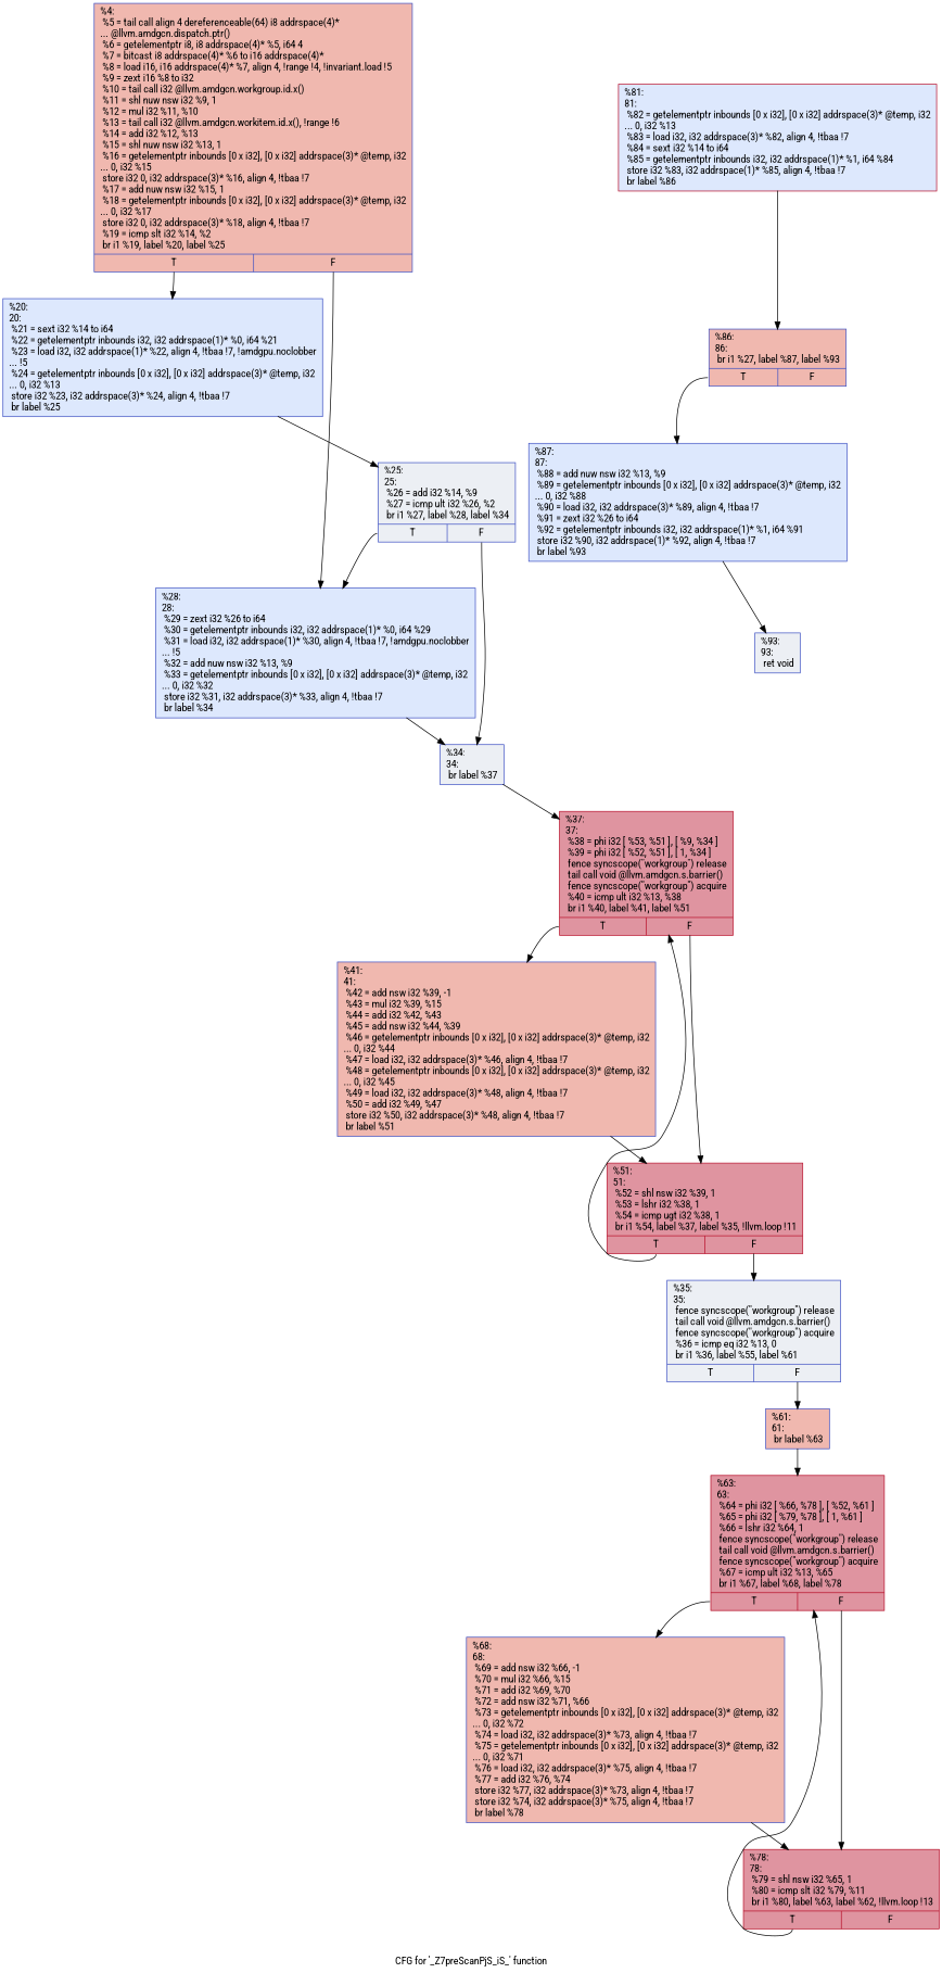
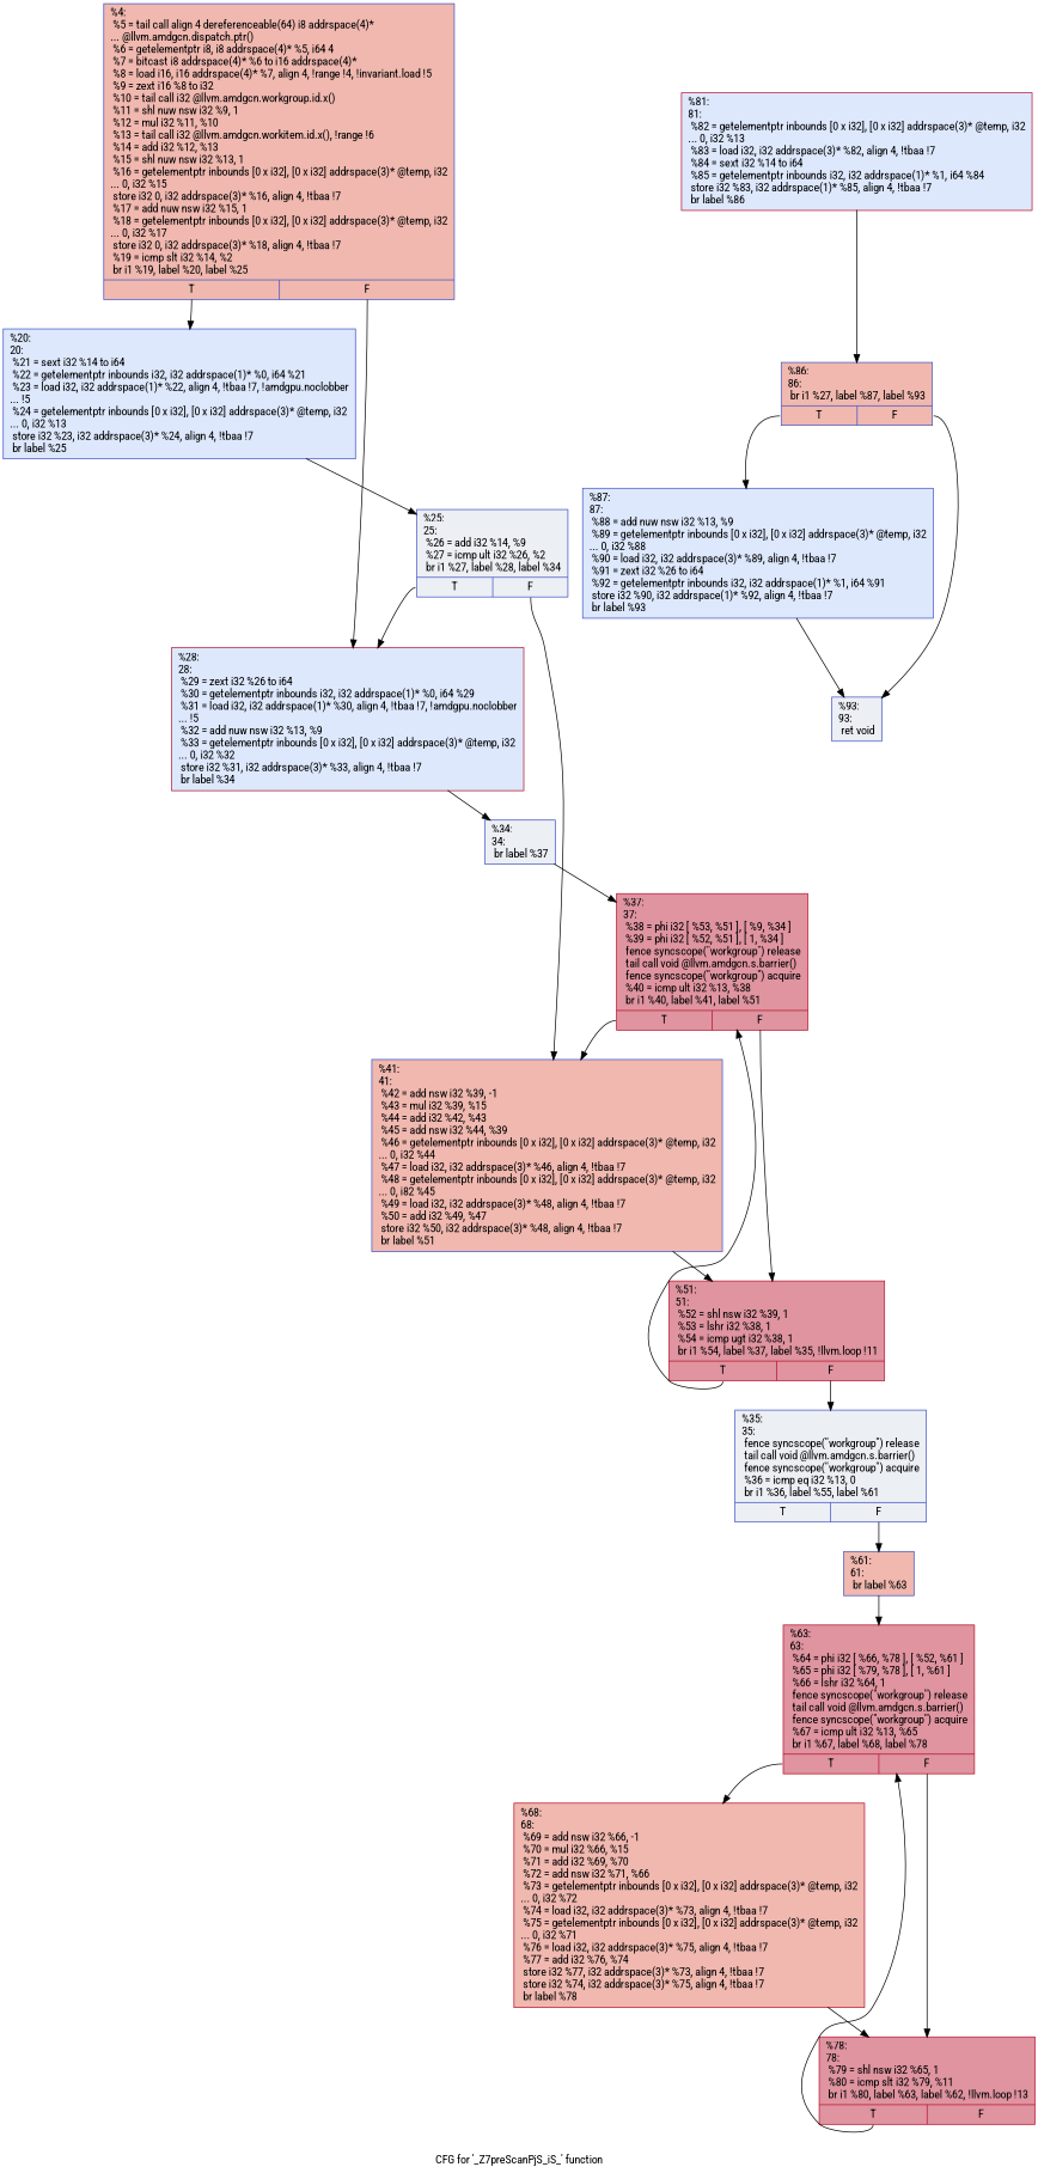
  digraph {
    fontname="Roboto Condensed"
    label="CFG for '_Z7preScanPjS_iS_' function"
    node [color="#3d50c3ff" fillcolor="#dc5d4a70" fontname="Roboto Condensed" shape=record style=filled]
    edge [fontname="Roboto Condensed"]
    n1 [label="{%4:\l  %5 = tail call align 4 dereferenceable(64) i8 addrspace(4)*\l... @llvm.amdgcn.dispatch.ptr()\l  %6 = getelementptr i8, i8 addrspace(4)* %5, i64 4\l  %7 = bitcast i8 addrspace(4)* %6 to i16 addrspace(4)*\l  %8 = load i16, i16 addrspace(4)* %7, align 4, !range !4, !invariant.load !5\l  %9 = zext i16 %8 to i32\l  %10 = tail call i32 @llvm.amdgcn.workgroup.id.x()\l  %11 = shl nuw nsw i32 %9, 1\l  %12 = mul i32 %11, %10\l  %13 = tail call i32 @llvm.amdgcn.workitem.id.x(), !range !6\l  %14 = add i32 %12, %13\l  %15 = shl nuw nsw i32 %13, 1\l  %16 = getelementptr inbounds [0 x i32], [0 x i32] addrspace(3)* @temp, i32\l... 0, i32 %15\l  store i32 0, i32 addrspace(3)* %16, align 4, !tbaa !7\l  %17 = add nuw nsw i32 %15, 1\l  %18 = getelementptr inbounds [0 x i32], [0 x i32] addrspace(3)* @temp, i32\l... 0, i32 %17\l  store i32 0, i32 addrspace(3)* %18, align 4, !tbaa !7\l  %19 = icmp slt i32 %14, %2\l  br i1 %19, label %20, label %25\l|{<s0>T|<s1>F}}"]
    n2 [fillcolor="#b2ccfb70" label="{%20:\l20:                                               \l  %21 = sext i32 %14 to i64\l  %22 = getelementptr inbounds i32, i32 addrspace(1)* %0, i64 %21\l  %23 = load i32, i32 addrspace(1)* %22, align 4, !tbaa !7, !amdgpu.noclobber\l... !5\l  %24 = getelementptr inbounds [0 x i32], [0 x i32] addrspace(3)* @temp, i32\l... 0, i32 %13\l  store i32 %23, i32 addrspace(3)* %24, align 4, !tbaa !7\l  br label %25\l}"]
-   n3 [fillcolor="#b2ccfb70" label="{%28:\l28:                                               \l  %29 = zext i32 %26 to i64\l  %30 = getelementptr inbounds i32, i32 addrspace(1)* %0, i64 %29\l  %31 = load i32, i32 addrspace(1)* %30, align 4, !tbaa !7, !amdgpu.noclobber\l... !5\l  %32 = add nuw nsw i32 %13, %9\l  %33 = getelementptr inbounds [0 x i32], [0 x i32] addrspace(3)* @temp, i32\l... 0, i32 %32\l  store i32 %31, i32 addrspace(3)* %33, align 4, !tbaa !7\l  br label %34\l}"]
+   n3 [color="#b70d28ff" fillcolor="#b2ccfb70" label="{%28:\l28:                                               \l  %29 = zext i32 %26 to i64\l  %30 = getelementptr inbounds i32, i32 addrspace(1)* %0, i64 %29\l  %31 = load i32, i32 addrspace(1)* %30, align 4, !tbaa !7, !amdgpu.noclobber\l... !5\l  %32 = add nuw nsw i32 %13, %9\l  %33 = getelementptr inbounds [0 x i32], [0 x i32] addrspace(3)* @temp, i32\l... 0, i32 %32\l  store i32 %31, i32 addrspace(3)* %33, align 4, !tbaa !7\l  br label %34\l}"]
    n4 [fillcolor="#d4dbe670" label="{%25:\l25:                                               \l  %26 = add i32 %14, %9\l  %27 = icmp ult i32 %26, %2\l  br i1 %27, label %28, label %34\l|{<s0>T|<s1>F}}"]
    n5 [fillcolor="#d4dbe670" label="{%34:\l34:                                               \l  br label %37\l}"]
    n6 [color="#b70d28ff" fillcolor="#b70d2870" label="{%37:\l37:                                               \l  %38 = phi i32 [ %53, %51 ], [ %9, %34 ]\l  %39 = phi i32 [ %52, %51 ], [ 1, %34 ]\l  fence syncscope(\"workgroup\") release\l  tail call void @llvm.amdgcn.s.barrier()\l  fence syncscope(\"workgroup\") acquire\l  %40 = icmp ult i32 %13, %38\l  br i1 %40, label %41, label %51\l|{<s0>T|<s1>F}}"]
-   n7 [label="{%41:\l41:                                               \l  %42 = add nsw i32 %39, -1\l  %43 = mul i32 %39, %15\l  %44 = add i32 %42, %43\l  %45 = add nsw i32 %44, %39\l  %46 = getelementptr inbounds [0 x i32], [0 x i32] addrspace(3)* @temp, i32\l... 0, i32 %44\l  %47 = load i32, i32 addrspace(3)* %46, align 4, !tbaa !7\l  %48 = getelementptr inbounds [0 x i32], [0 x i32] addrspace(3)* @temp, i32\l... 0, i32 %45\l  %49 = load i32, i32 addrspace(3)* %48, align 4, !tbaa !7\l  %50 = add i32 %49, %47\l  store i32 %50, i32 addrspace(3)* %48, align 4, !tbaa !7\l  br label %51\l}"]
+   n7 [label="{%41:\l41:                                               \l  %42 = add nsw i32 %39, -1\l  %43 = mul i32 %39, %15\l  %44 = add i32 %42, %43\l  %45 = add nsw i32 %44, %39\l  %46 = getelementptr inbounds [0 x i32], [0 x i32] addrspace(3)* @temp, i32\l... 0, i32 %44\l  %47 = load i32, i32 addrspace(3)* %46, align 4, !tbaa !7\l  %48 = getelementptr inbounds [0 x i32], [0 x i32] addrspace(3)* @temp, i32\l... 0, i82 %45\l  %49 = load i32, i32 addrspace(3)* %48, align 4, !tbaa !7\l  %50 = add i32 %49, %47\l  store i32 %50, i32 addrspace(3)* %48, align 4, !tbaa !7\l  br label %51\l}"]
    n8 [color="#b70d28ff" fillcolor="#b70d2870" label="{%51:\l51:                                               \l  %52 = shl nsw i32 %39, 1\l  %53 = lshr i32 %38, 1\l  %54 = icmp ugt i32 %38, 1\l  br i1 %54, label %37, label %35, !llvm.loop !11\l|{<s0>T|<s1>F}}"]
    n9 [fillcolor="#d4dbe670" label="{%35:\l35:                                               \l  fence syncscope(\"workgroup\") release\l  tail call void @llvm.amdgcn.s.barrier()\l  fence syncscope(\"workgroup\") acquire\l  %36 = icmp eq i32 %13, 0\l  br i1 %36, label %55, label %61\l|{<s0>T|<s1>F}}"]
    n10 [label="{%61:\l61:                                               \l  br label %63\l}"]
    n11 [color="#b70d28ff" fillcolor="#b70d2870" label="{%63:\l63:                                               \l  %64 = phi i32 [ %66, %78 ], [ %52, %61 ]\l  %65 = phi i32 [ %79, %78 ], [ 1, %61 ]\l  %66 = lshr i32 %64, 1\l  fence syncscope(\"workgroup\") release\l  tail call void @llvm.amdgcn.s.barrier()\l  fence syncscope(\"workgroup\") acquire\l  %67 = icmp ult i32 %13, %65\l  br i1 %67, label %68, label %78\l|{<s0>T|<s1>F}}"]
-   n12 [label="{%68:\l68:                                               \l  %69 = add nsw i32 %66, -1\l  %70 = mul i32 %66, %15\l  %71 = add i32 %69, %70\l  %72 = add nsw i32 %71, %66\l  %73 = getelementptr inbounds [0 x i32], [0 x i32] addrspace(3)* @temp, i32\l... 0, i32 %72\l  %74 = load i32, i32 addrspace(3)* %73, align 4, !tbaa !7\l  %75 = getelementptr inbounds [0 x i32], [0 x i32] addrspace(3)* @temp, i32\l... 0, i32 %71\l  %76 = load i32, i32 addrspace(3)* %75, align 4, !tbaa !7\l  %77 = add i32 %76, %74\l  store i32 %77, i32 addrspace(3)* %73, align 4, !tbaa !7\l  store i32 %74, i32 addrspace(3)* %75, align 4, !tbaa !7\l  br label %78\l}"]
+   n12 [color="#b70d28ff" label="{%68:\l68:                                               \l  %69 = add nsw i32 %66, -1\l  %70 = mul i32 %66, %15\l  %71 = add i32 %69, %70\l  %72 = add nsw i32 %71, %66\l  %73 = getelementptr inbounds [0 x i32], [0 x i32] addrspace(3)* @temp, i32\l... 0, i32 %72\l  %74 = load i32, i32 addrspace(3)* %73, align 4, !tbaa !7\l  %75 = getelementptr inbounds [0 x i32], [0 x i32] addrspace(3)* @temp, i32\l... 0, i32 %71\l  %76 = load i32, i32 addrspace(3)* %75, align 4, !tbaa !7\l  %77 = add i32 %76, %74\l  store i32 %77, i32 addrspace(3)* %73, align 4, !tbaa !7\l  store i32 %74, i32 addrspace(3)* %75, align 4, !tbaa !7\l  br label %78\l}"]
    n13 [color="#b70d28ff" fillcolor="#b70d2870" label="{%78:\l78:                                               \l  %79 = shl nsw i32 %65, 1\l  %80 = icmp slt i32 %79, %11\l  br i1 %80, label %63, label %62, !llvm.loop !13\l|{<s0>T|<s1>F}}"]
    n14 [color="#b70d28ff" fillcolor="#b2ccfb70" label="{%81:\l81:                                               \l  %82 = getelementptr inbounds [0 x i32], [0 x i32] addrspace(3)* @temp, i32\l... 0, i32 %13\l  %83 = load i32, i32 addrspace(3)* %82, align 4, !tbaa !7\l  %84 = sext i32 %14 to i64\l  %85 = getelementptr inbounds i32, i32 addrspace(1)* %1, i64 %84\l  store i32 %83, i32 addrspace(1)* %85, align 4, !tbaa !7\l  br label %86\l}"]
    n15 [label="{%86:\l86:                                               \l  br i1 %27, label %87, label %93\l|{<s0>T|<s1>F}}"]
    n16 [fillcolor="#b2ccfb70" label="{%87:\l87:                                               \l  %88 = add nuw nsw i32 %13, %9\l  %89 = getelementptr inbounds [0 x i32], [0 x i32] addrspace(3)* @temp, i32\l... 0, i32 %88\l  %90 = load i32, i32 addrspace(3)* %89, align 4, !tbaa !7\l  %91 = zext i32 %26 to i64\l  %92 = getelementptr inbounds i32, i32 addrspace(1)* %1, i64 %91\l  store i32 %90, i32 addrspace(1)* %92, align 4, !tbaa !7\l  br label %93\l}"]
    n17 [fillcolor="#d4dbe670" label="{%93:\l93:                                               \l  ret void\l}"]
    n1 -> n2 [tailport=s0]
    n1 -> n3 [tailport=s1]
    n2 -> n4
    n3 -> n5
    n4 -> n3 [tailport=s0]
-   n4 -> n5 [tailport=s1]
+   n4 -> n7 [tailport=s1]
    n5 -> n6
    n6 -> n7 [tailport=s0]
    n6 -> n8 [tailport=s1]
    n7 -> n8
    n8 -> n6 [tailport=s0]
    n8 -> n9 [tailport=s1]
    n9 -> n10 [tailport=s1]
    n10 -> n11
    n11 -> n12 [tailport=s0]
    n11 -> n13 [tailport=s1]
    n12 -> n13
    n13 -> n11 [tailport=s0]
    n14 -> n15
    n15 -> n16 [tailport=s0]
+   n15 -> n17 [tailport=s1]
    n16 -> n17
  }
